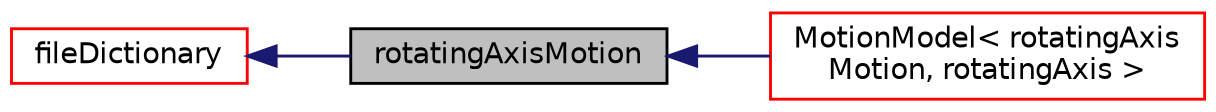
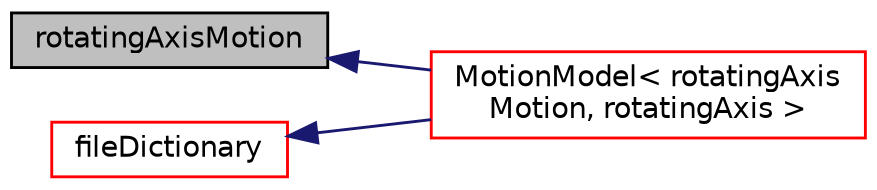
  digraph {
    rankdir=LR
    node [color=red fillcolor=white fontname=Helvetica fontsize=10 shape=record style=filled]
    edge [color=midnightblue dir=back fontname=Helvetica fontsize=10 labelfontname=Helvetica labelfontsize=10 style=solid]
    n1 [color=black fillcolor=grey75 fontcolor=black height=0.2 label=rotatingAxisMotion width=0.4]
    n2 [height=0.2 label="MotionModel\< rotatingAxis\lMotion, rotatingAxis \>" width=0.4]
    n3 [height=0.2 label=fileDictionary width=0.4]
    n1 -> n2
-   n3 -> n1
+   n3 -> n2
  }
